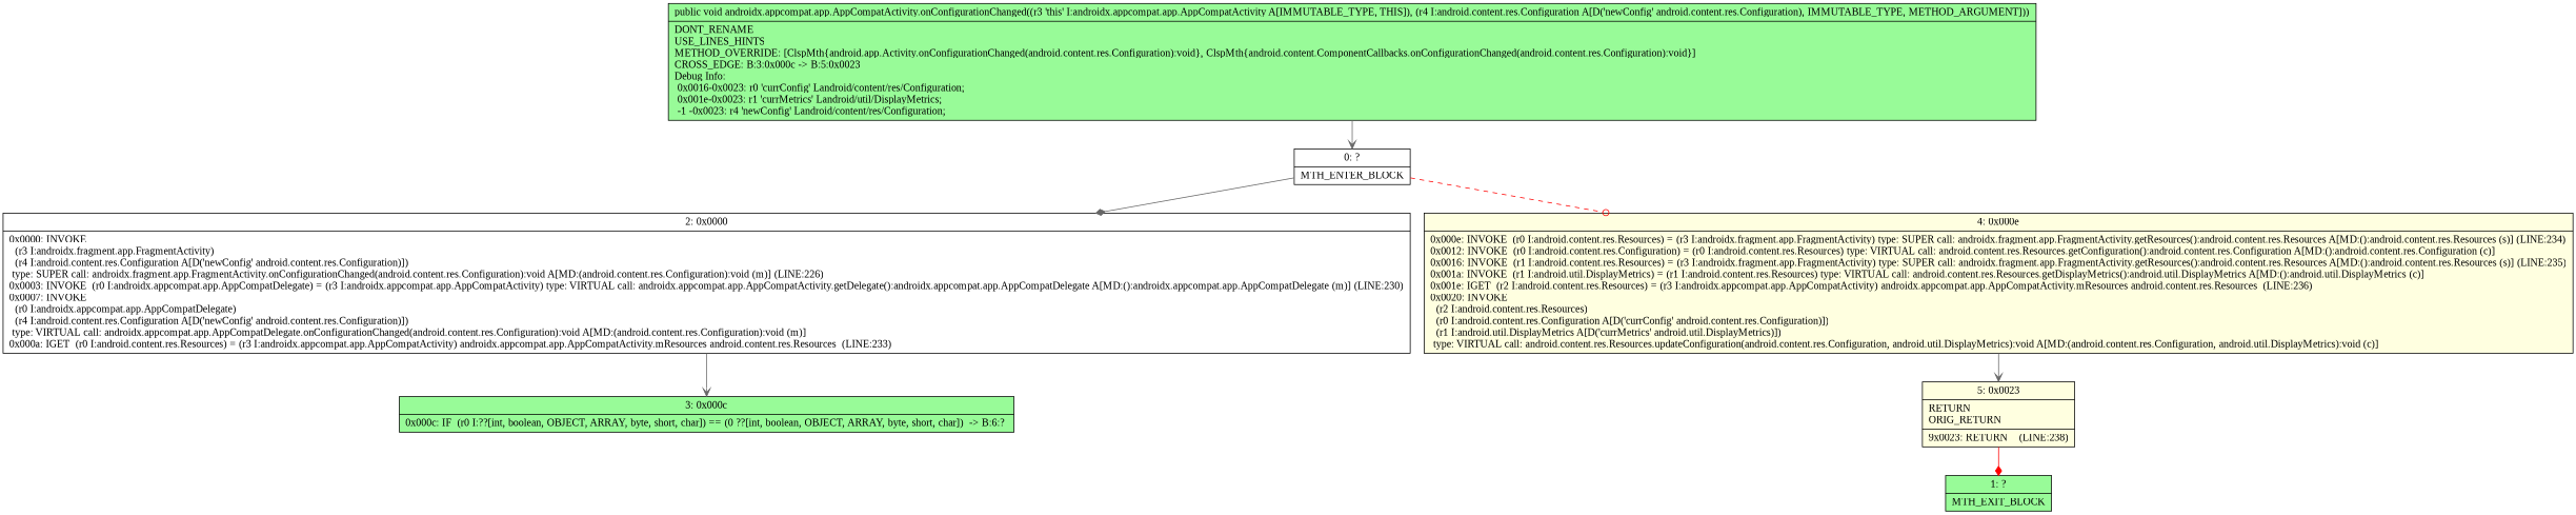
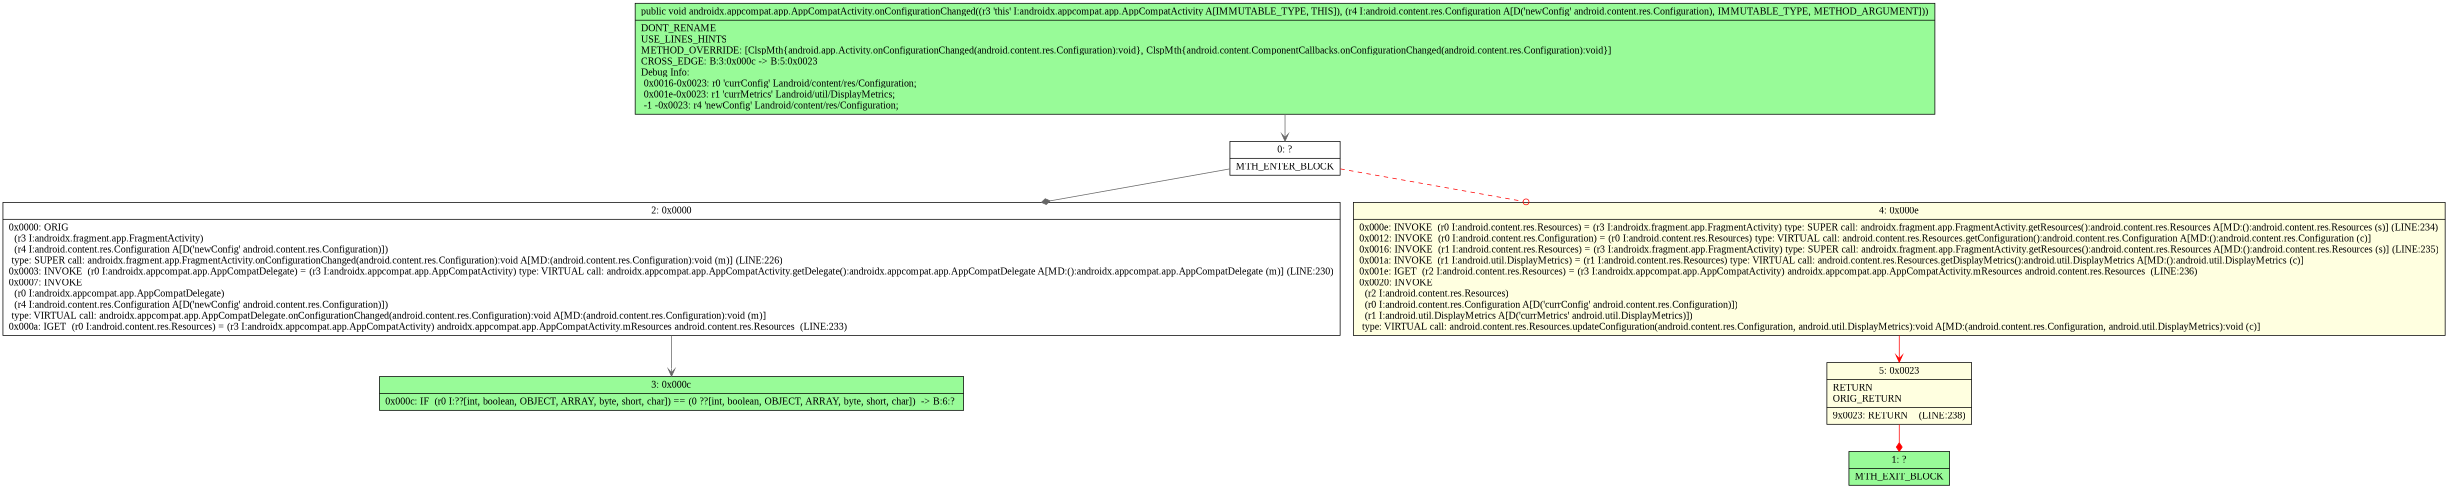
  digraph {
    fontname="Liberation Serif"
    node [fillcolor=palegreen fontname="Liberation Serif" shape=record style=filled]
    edge [arrowhead=vee color=gray40 fontname="Liberation Serif"]
    n1 [fillcolor=white label="{0\:\ ?|MTH_ENTER_BLOCK\l}"]
-   n2 [fillcolor=white label="{2\:\ 0x0000|0x0000: INVOKE  \l  (r3 I:androidx.fragment.app.FragmentActivity)\l  (r4 I:android.content.res.Configuration A[D('newConfig' android.content.res.Configuration)])\l type: SUPER call: androidx.fragment.app.FragmentActivity.onConfigurationChanged(android.content.res.Configuration):void A[MD:(android.content.res.Configuration):void (m)] (LINE:226)\l0x0003: INVOKE  (r0 I:androidx.appcompat.app.AppCompatDelegate) = (r3 I:androidx.appcompat.app.AppCompatActivity) type: VIRTUAL call: androidx.appcompat.app.AppCompatActivity.getDelegate():androidx.appcompat.app.AppCompatDelegate A[MD:():androidx.appcompat.app.AppCompatDelegate (m)] (LINE:230)\l0x0007: INVOKE  \l  (r0 I:androidx.appcompat.app.AppCompatDelegate)\l  (r4 I:android.content.res.Configuration A[D('newConfig' android.content.res.Configuration)])\l type: VIRTUAL call: androidx.appcompat.app.AppCompatDelegate.onConfigurationChanged(android.content.res.Configuration):void A[MD:(android.content.res.Configuration):void (m)]\l0x000a: IGET  (r0 I:android.content.res.Resources) = (r3 I:androidx.appcompat.app.AppCompatActivity) androidx.appcompat.app.AppCompatActivity.mResources android.content.res.Resources  (LINE:233)\l}"]
+   n2 [fillcolor=white label="{2\:\ 0x0000|0x0000: ORIG  \l  (r3 I:androidx.fragment.app.FragmentActivity)\l  (r4 I:android.content.res.Configuration A[D('newConfig' android.content.res.Configuration)])\l type: SUPER call: androidx.fragment.app.FragmentActivity.onConfigurationChanged(android.content.res.Configuration):void A[MD:(android.content.res.Configuration):void (m)] (LINE:226)\l0x0003: INVOKE  (r0 I:androidx.appcompat.app.AppCompatDelegate) = (r3 I:androidx.appcompat.app.AppCompatActivity) type: VIRTUAL call: androidx.appcompat.app.AppCompatActivity.getDelegate():androidx.appcompat.app.AppCompatDelegate A[MD:():androidx.appcompat.app.AppCompatDelegate (m)] (LINE:230)\l0x0007: INVOKE  \l  (r0 I:androidx.appcompat.app.AppCompatDelegate)\l  (r4 I:android.content.res.Configuration A[D('newConfig' android.content.res.Configuration)])\l type: VIRTUAL call: androidx.appcompat.app.AppCompatDelegate.onConfigurationChanged(android.content.res.Configuration):void A[MD:(android.content.res.Configuration):void (m)]\l0x000a: IGET  (r0 I:android.content.res.Resources) = (r3 I:androidx.appcompat.app.AppCompatActivity) androidx.appcompat.app.AppCompatActivity.mResources android.content.res.Resources  (LINE:233)\l}"]
    n3 [fillcolor=lightyellow label="{4\:\ 0x000e|0x000e: INVOKE  (r0 I:android.content.res.Resources) = (r3 I:androidx.fragment.app.FragmentActivity) type: SUPER call: androidx.fragment.app.FragmentActivity.getResources():android.content.res.Resources A[MD:():android.content.res.Resources (s)] (LINE:234)\l0x0012: INVOKE  (r0 I:android.content.res.Configuration) = (r0 I:android.content.res.Resources) type: VIRTUAL call: android.content.res.Resources.getConfiguration():android.content.res.Configuration A[MD:():android.content.res.Configuration (c)]\l0x0016: INVOKE  (r1 I:android.content.res.Resources) = (r3 I:androidx.fragment.app.FragmentActivity) type: SUPER call: androidx.fragment.app.FragmentActivity.getResources():android.content.res.Resources A[MD:():android.content.res.Resources (s)] (LINE:235)\l0x001a: INVOKE  (r1 I:android.util.DisplayMetrics) = (r1 I:android.content.res.Resources) type: VIRTUAL call: android.content.res.Resources.getDisplayMetrics():android.util.DisplayMetrics A[MD:():android.util.DisplayMetrics (c)]\l0x001e: IGET  (r2 I:android.content.res.Resources) = (r3 I:androidx.appcompat.app.AppCompatActivity) androidx.appcompat.app.AppCompatActivity.mResources android.content.res.Resources  (LINE:236)\l0x0020: INVOKE  \l  (r2 I:android.content.res.Resources)\l  (r0 I:android.content.res.Configuration A[D('currConfig' android.content.res.Configuration)])\l  (r1 I:android.util.DisplayMetrics A[D('currMetrics' android.util.DisplayMetrics)])\l type: VIRTUAL call: android.content.res.Resources.updateConfiguration(android.content.res.Configuration, android.util.DisplayMetrics):void A[MD:(android.content.res.Configuration, android.util.DisplayMetrics):void (c)]\l}"]
    n4 [label="{3\:\ 0x000c|0x000c: IF  (r0 I:??[int, boolean, OBJECT, ARRAY, byte, short, char]) == (0 ??[int, boolean, OBJECT, ARRAY, byte, short, char])  \-\> B:6:? \l}"]
    n5 [fillcolor=lightyellow label="{5\:\ 0x0023|RETURN\lORIG_RETURN\l|9x0023: RETURN    (LINE:238)\l}"]
    n6 [label="{1\:\ ?|MTH_EXIT_BLOCK\l}"]
    n7 [label="{public void androidx.appcompat.app.AppCompatActivity.onConfigurationChanged((r3 'this' I:androidx.appcompat.app.AppCompatActivity A[IMMUTABLE_TYPE, THIS]), (r4 I:android.content.res.Configuration A[D('newConfig' android.content.res.Configuration), IMMUTABLE_TYPE, METHOD_ARGUMENT]))  | DONT_RENAME\lUSE_LINES_HINTS\lMETHOD_OVERRIDE: [ClspMth\{android.app.Activity.onConfigurationChanged(android.content.res.Configuration):void\}, ClspMth\{android.content.ComponentCallbacks.onConfigurationChanged(android.content.res.Configuration):void\}]\lCROSS_EDGE: B:3:0x000c \-\> B:5:0x0023\lDebug Info:\l  0x0016\-0x0023: r0 'currConfig' Landroid\/content\/res\/Configuration;\l  0x001e\-0x0023: r1 'currMetrics' Landroid\/util\/DisplayMetrics;\l  \-1 \-0x0023: r4 'newConfig' Landroid\/content\/res\/Configuration;\l}"]
    n1 -> n2 [arrowhead=diamond]
    n1 -> n3 [arrowhead=odot color=red style=dashed]
    n2 -> n4
-   n3 -> n5
+   n3 -> n5 [color=red]
    n5 -> n6 [arrowhead=diamond color=red]
    n7 -> n1
  }
